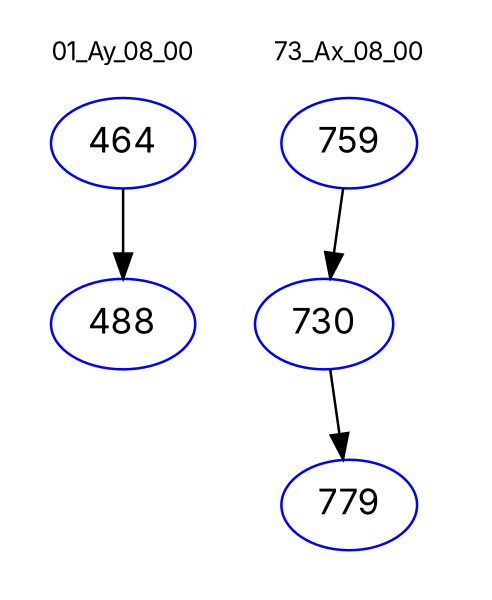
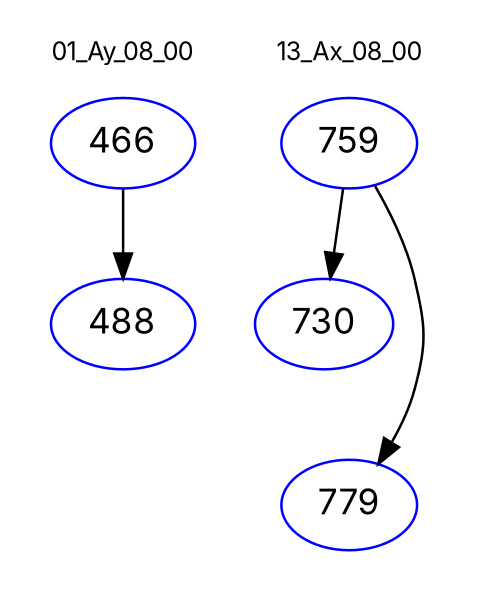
  digraph {
    fontname=Inter
    node [color=blue fontname=Inter]
    edge [color=black fontname=Inter]
-   n1 [label=464]
+   n1 [label=466]
    n2 [label=488]
    n3 [label=759]
    n4 [label=730]
    n5 [label=779]
    subgraph cluster_1 {
      color=white
      fontsize=10
      label="01_Ay_08_00"
      n1
      n2
    }
    subgraph cluster_2 {
      color=white
      fontsize=10
-     label="73_Ax_08_00"
+     label="13_Ax_08_00"
      n3
      n4
      n5
    }
    n1 -> n2
    n3 -> n4
-   n4 -> n5
+   n3 -> n5
  }
